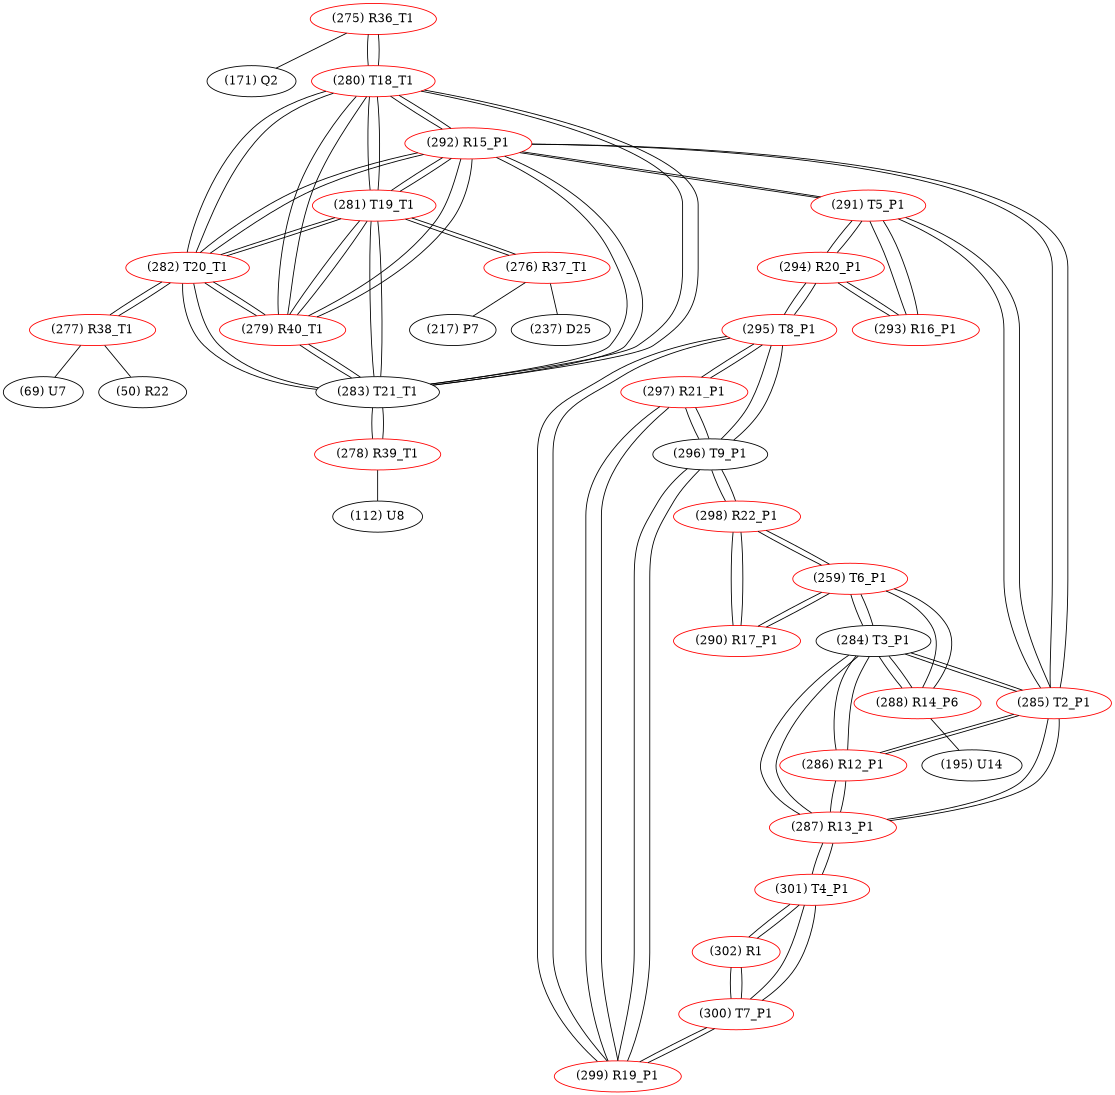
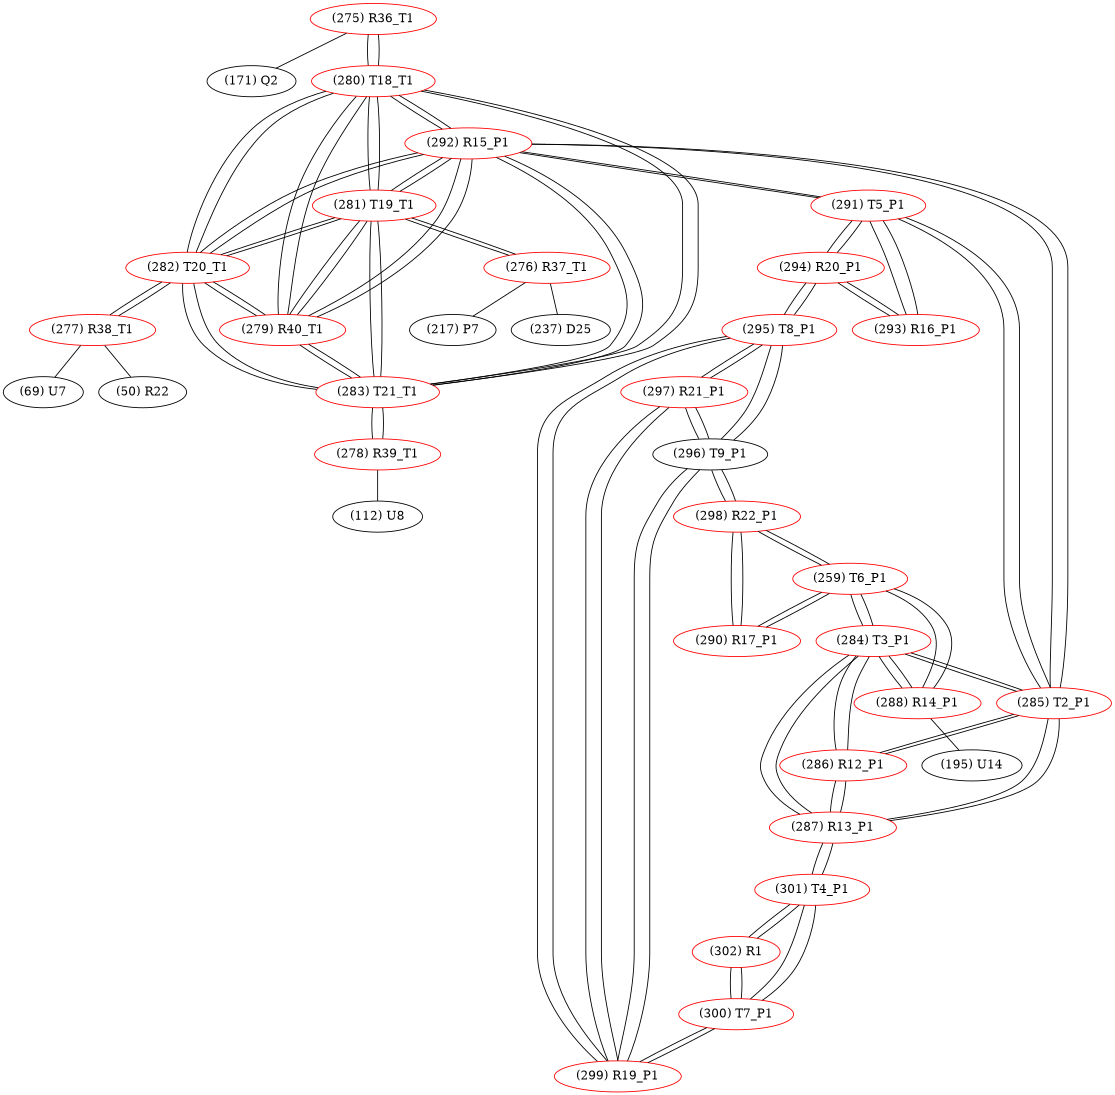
  graph {
    node [color=red]
    n1 [label="(275) R36_T1"]
    n2 [label="(171) Q2" color=""]
    n3 [label="(280) T18_T1"]
    n4 [label="(281) T19_T1"]
    n5 [label="(282) T20_T1"]
-   n6 [color=black label="(283) T21_T1"]
+   n6 [label="(283) T21_T1"]
    n7 [label="(279) R40_T1"]
    n8 [label="(292) R15_P1"]
    n9 [label="(276) R37_T1"]
    n10 [label="(277) R38_T1"]
    n11 [label="(278) R39_T1"]
    n12 [label="(285) T2_P1"]
    n13 [label="(291) T5_P1"]
    n14 [label="(217) P7" color=""]
    n15 [label="(237) D25" color=""]
    n16 [label="(112) U8" color=""]
    n17 [label="(69) U7" color=""]
    n18 [label="(50) R22" color=""]
-   n19 [color=black label="(284) T3_P1"]
+   n19 [label="(284) T3_P1"]
    n20 [label="(287) R13_P1"]
    n21 [label="(286) R12_P1"]
    n22 [label="(293) R16_P1"]
    n23 [label="(294) R20_P1"]
-   n24 [label="(288) R14_P6"]
+   n24 [label="(288) R14_P1"]
    n25 [label="(259) T6_P1"]
    n26 [label="(195) U14" color=""]
    n27 [label="(298) R22_P1"]
    n28 [label="(290) R17_P1"]
    n29 [label="(301) T4_P1"]
    n30 [color=black label="(296) T9_P1"]
    n31 [label="(300) T7_P1"]
    n32 [label="(302) R1"]
    n33 [label="(295) T8_P1"]
    n34 [label="(299) R19_P1"]
    n35 [label="(297) R21_P1"]
    n1 -- n2
    n1 -- n3
    n3 -- n1
    n3 -- n4
    n3 -- n5
    n3 -- n6
    n3 -- n7
    n3 -- n8
    n4 -- n3
    n4 -- n5
    n4 -- n6
    n4 -- n7
    n4 -- n8
    n4 -- n9
    n5 -- n3
    n5 -- n4
    n5 -- n6
    n5 -- n7
    n5 -- n8
    n5 -- n10
    n6 -- n3
    n6 -- n4
    n6 -- n5
    n6 -- n7
    n6 -- n8
    n6 -- n11
    n7 -- n3
    n7 -- n4
    n7 -- n5
    n7 -- n6
    n7 -- n8
    n8 -- n3
    n8 -- n4
    n8 -- n5
    n8 -- n6
    n8 -- n7
    n8 -- n12
    n8 -- n13
    n9 -- n4
    n9 -- n14
    n9 -- n15
    n10 -- n5
    n10 -- n17
    n10 -- n18
    n11 -- n6
    n11 -- n16
    n12 -- n8
    n12 -- n13
    n12 -- n19
    n12 -- n20
    n12 -- n21
    n13 -- n8
    n13 -- n12
    n13 -- n22
    n13 -- n23
    n19 -- n12
    n19 -- n20
    n19 -- n21
    n19 -- n24
    n19 -- n25
    n20 -- n12
    n20 -- n19
    n20 -- n21
    n20 -- n29
    n21 -- n12
    n21 -- n19
    n21 -- n20
    n22 -- n13
    n22 -- n23
    n23 -- n13
    n23 -- n22
    n23 -- n33
    n24 -- n19
    n24 -- n25
    n24 -- n26
    n25 -- n19
    n25 -- n24
    n25 -- n27
    n25 -- n28
    n27 -- n25
    n27 -- n28
    n27 -- n30
    n28 -- n25
    n28 -- n27
    n29 -- n20
    n29 -- n31
    n29 -- n32
    n30 -- n27
    n30 -- n33
    n30 -- n34
    n30 -- n35
    n31 -- n29
    n31 -- n32
    n31 -- n34
    n32 -- n29
    n32 -- n31
    n33 -- n23
    n33 -- n30
    n33 -- n34
    n33 -- n35
    n34 -- n30
    n34 -- n31
    n34 -- n33
    n34 -- n35
    n35 -- n30
    n35 -- n33
    n35 -- n34
  }
